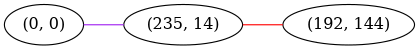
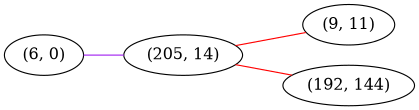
  graph {
    rankdir=LR
    edge [color=red weight=1]
-   "(205, 14)" [label="(235, 14)"]
+   "(205, 14)"
+   "(9, 11)"
    "(192, 144)"
-   "(0, 0)"
+   "(0, 0)" [label="(6, 0)"]
+   "(205, 14)" -- "(9, 11)"
    "(205, 14)" -- "(192, 144)"
    "(0, 0)" -- "(205, 14)" [color=purple weight=4]
  }
